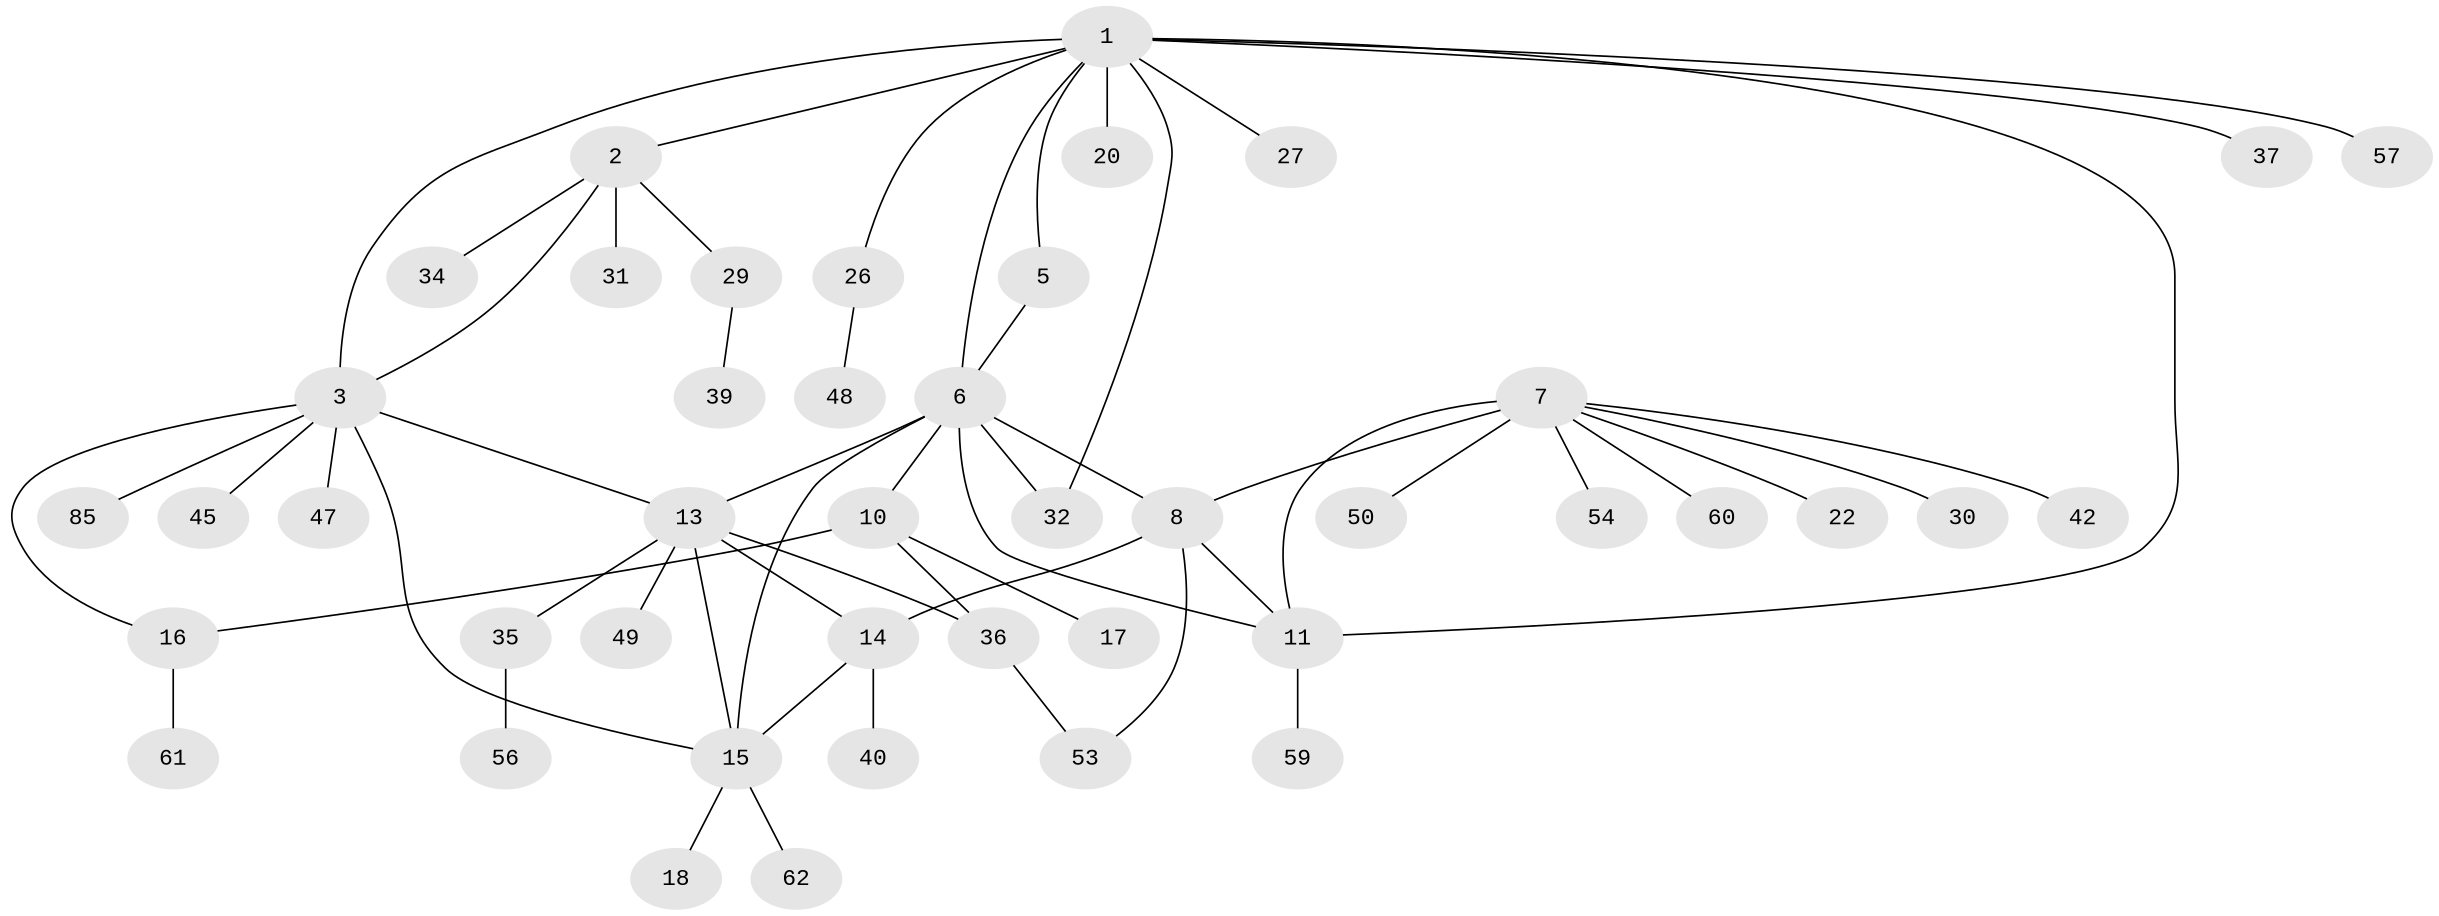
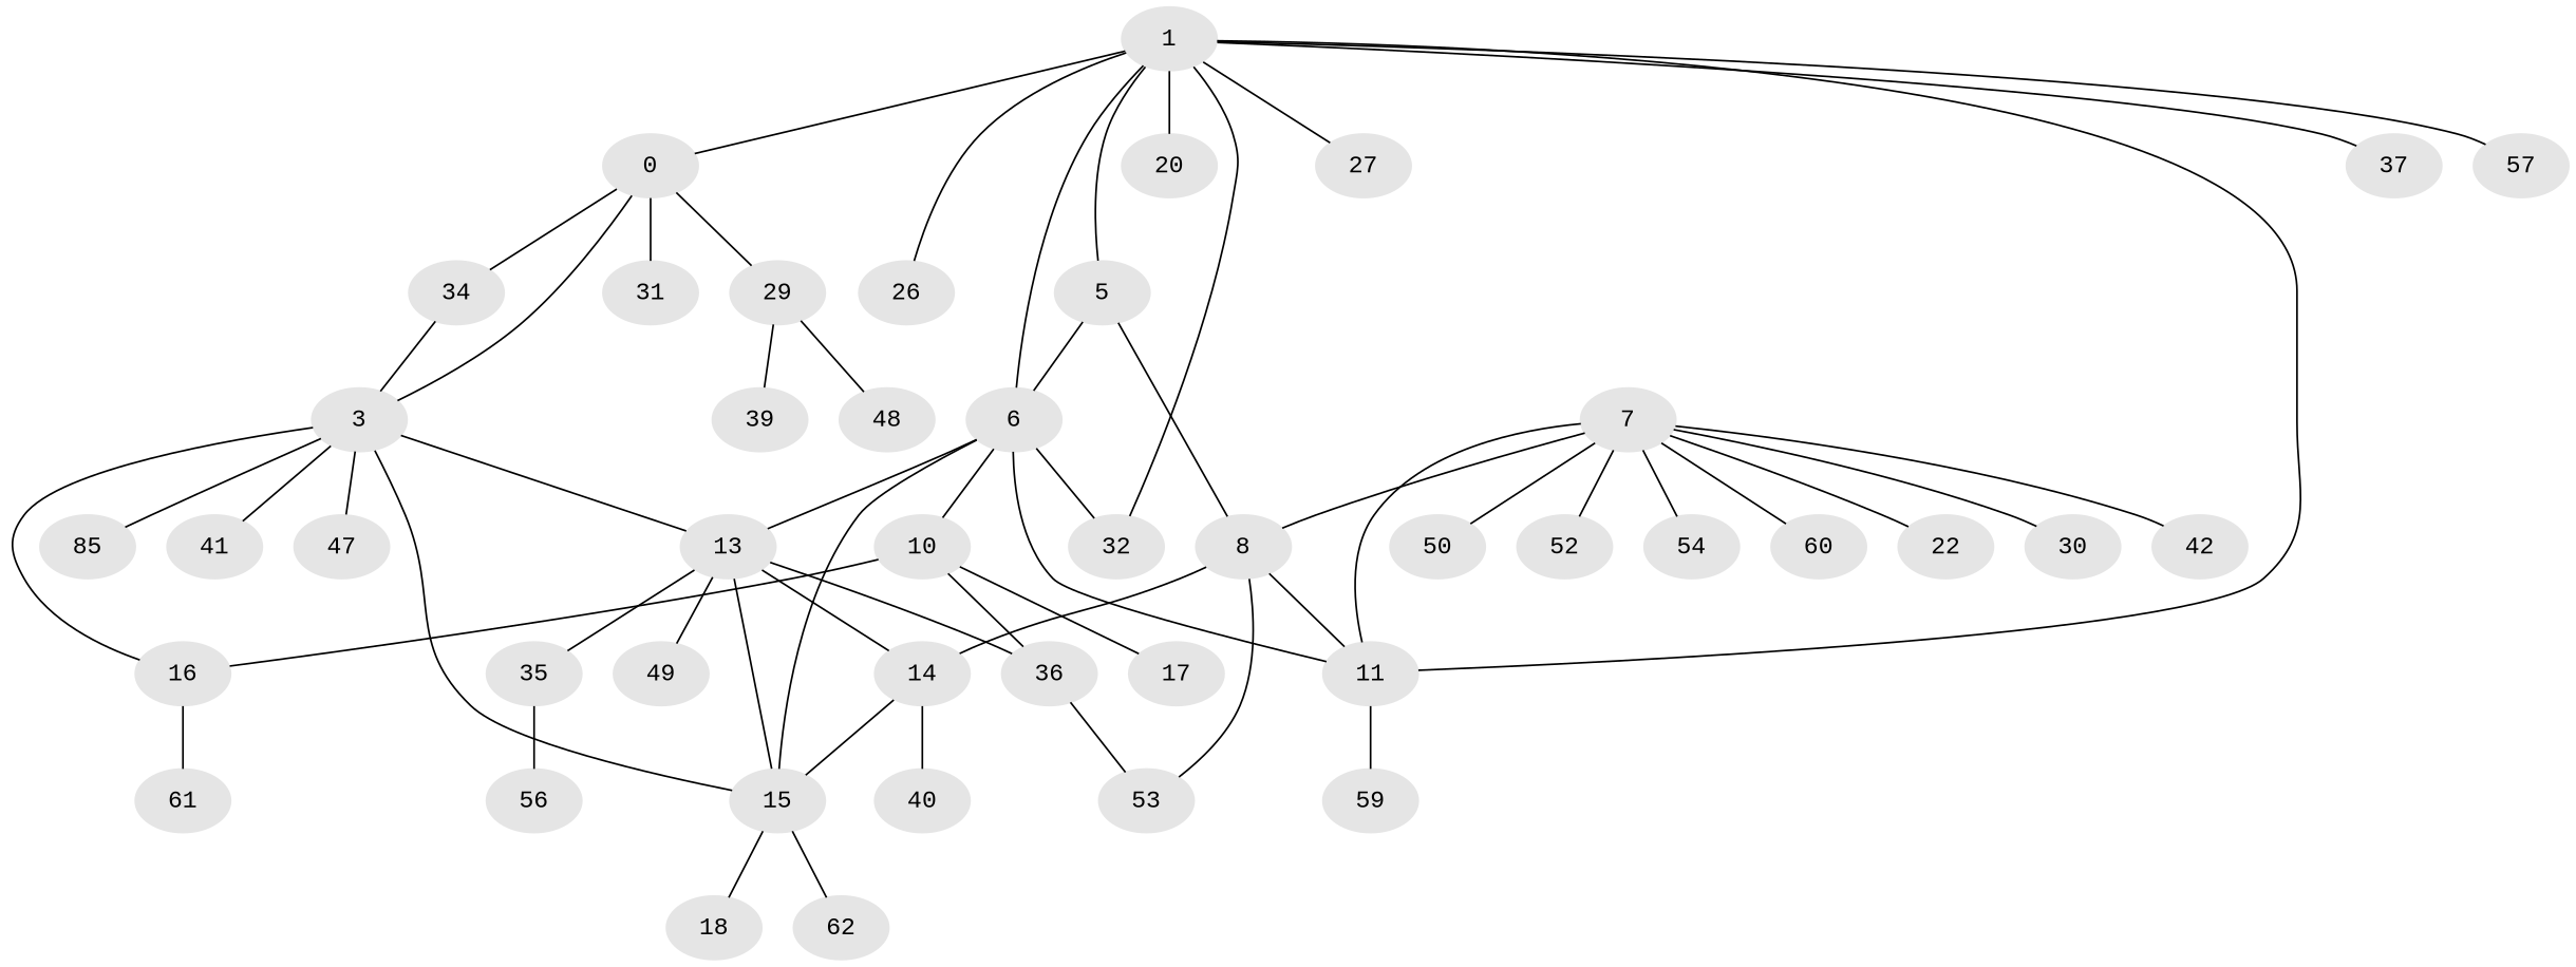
  graph {
    fontname="Liberation Mono"
    node [color=gray90 fontname="Liberation Mono" style=filled]
    edge [fontname="Liberation Mono"]
    1 [super="+4"]
-   2 [super="+21"]
+   2 [super="+21" label=0]
    3 [super="+19"]
    5 [super="+46"]
    6 [super="+12"]
    11 [super="+64"]
    20
    26 [super="+33"]
    27 [super="+51"]
    32
    37
    57
    29 [super="+63"]
    31
    34
    15 [super="+45"]
    16
    n18 [label=85]
-   41 [label=45]
+   41
    47 [super="+58"]
    13 [super="+28"]
    8 [super="+24"]
    10 [super="+43"]
    59
    39
    48
    14 [super="+23"]
    53
    18
    62
    61
    17
    36 [super="+44"]
    35 [super="+38"]
    49
    7 [super="+9"]
    22
    30
    42
    50
+   52 [super="+55"]
    54
    60
    40
    56
    1 -- 2
-   1 -- 3
+   34 -- 3
    1 -- 5
    1 -- 6
    1 -- 11
    1 -- 20
    1 -- 26
    1 -- 27
    1 -- 32
    1 -- 37
    1 -- 57
    2 -- 3
    2 -- 29
    2 -- 31
    2 -- 34
    3 -- 15
    3 -- 16
    3 -- n18
    3 -- 41
    3 -- 47
    3 -- 13
    5 -- 6
    6 -- 11
    6 -- 32
    6 -- 15
    6 -- 13 [weight=2]
-   6 -- 8
+   5 -- 8
    6 -- 10
    11 -- 59
    29 -- 39
-   26 -- 48
+   29 -- 48
    15 -- 18
    15 -- 62
    16 -- 61
    13 -- 15
    13 -- 14
    13 -- 36
    13 -- 35
    13 -- 49
    8 -- 11
    8 -- 14
    8 -- 53
    10 -- 16
    10 -- 17
    10 -- 36
    14 -- 15
    14 -- 40
    36 -- 53
    35 -- 56
    7 -- 11
    7 -- 8 [weight=2]
    7 -- 22
    7 -- 30
    7 -- 42
    7 -- 50
+   7 -- 52
    7 -- 54
    7 -- 60
  }
